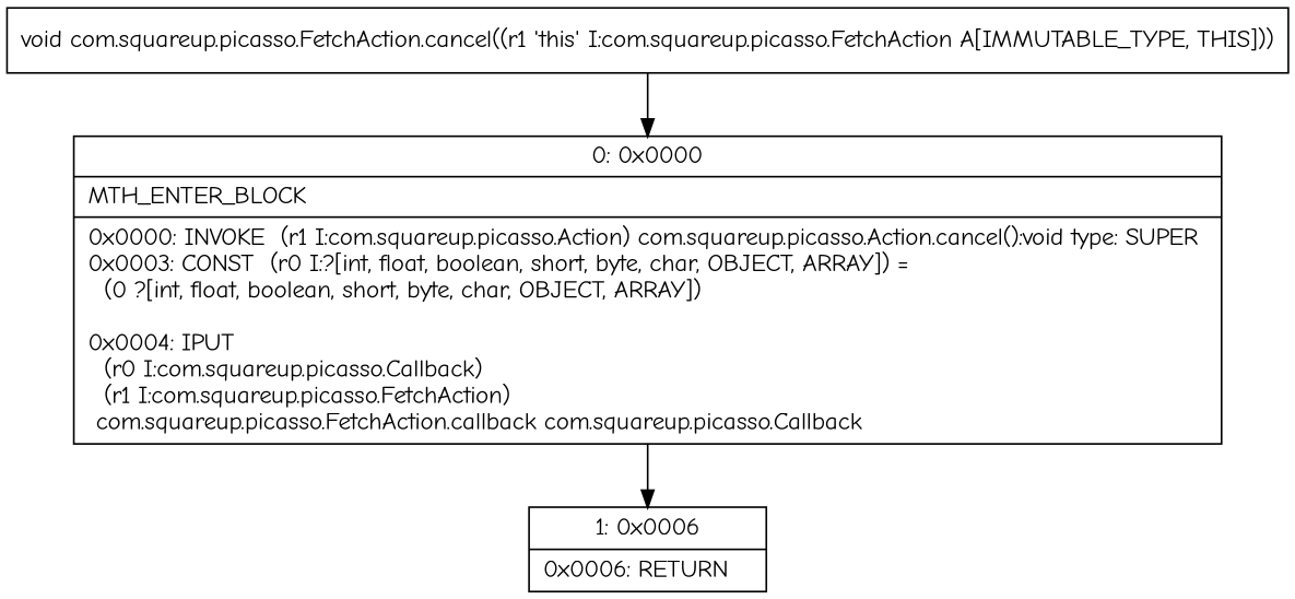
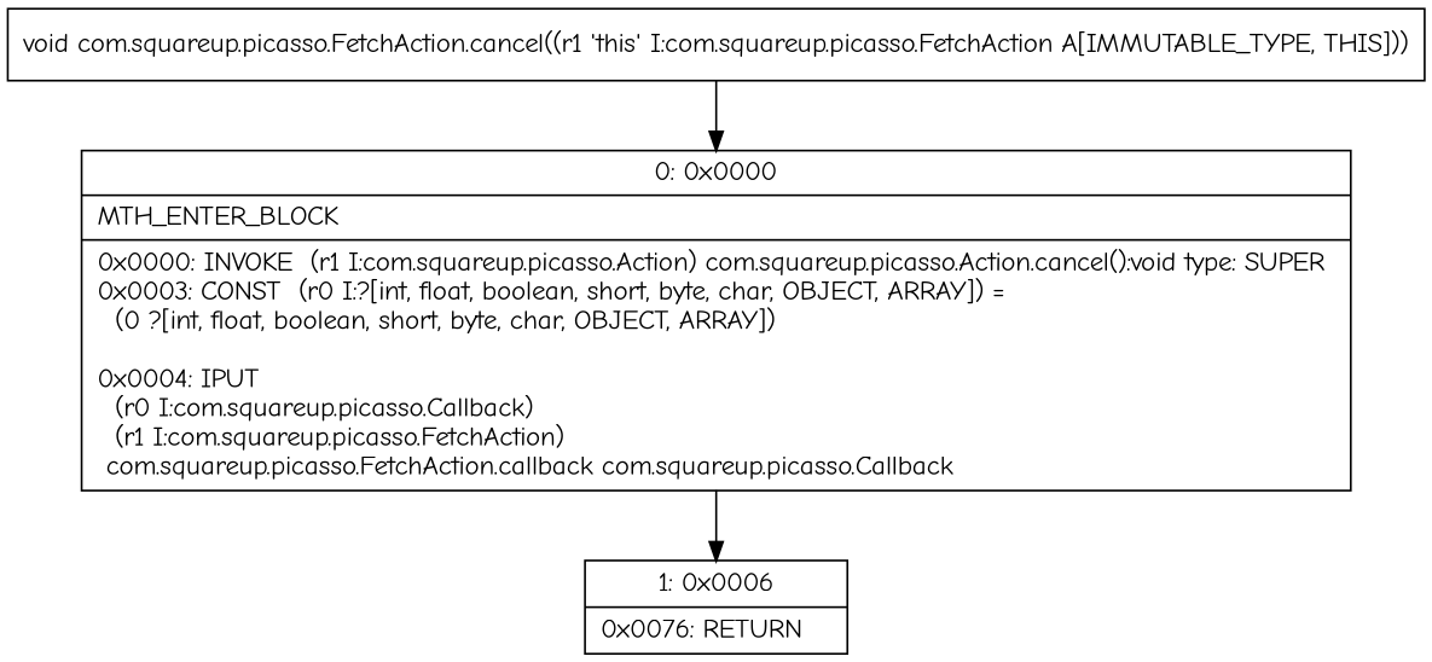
  digraph {
    fontname="Comic Neue"
    node [shape=record fontname="Comic Neue"]
    edge [fontname="Comic Neue"]
    n1 [label="{0\:\ 0x0000|MTH_ENTER_BLOCK\l|0x0000: INVOKE  (r1 I:com.squareup.picasso.Action) com.squareup.picasso.Action.cancel():void type: SUPER \l0x0003: CONST  (r0 I:?[int, float, boolean, short, byte, char, OBJECT, ARRAY]) = \l  (0 ?[int, float, boolean, short, byte, char, OBJECT, ARRAY])\l \l0x0004: IPUT  \l  (r0 I:com.squareup.picasso.Callback)\l  (r1 I:com.squareup.picasso.FetchAction)\l com.squareup.picasso.FetchAction.callback com.squareup.picasso.Callback \l}"]
-   n2 [label="{1\:\ 0x0006|0x0006: RETURN   \l}"]
+   n2 [label="{1\:\ 0x0006|0x0076: RETURN   \l}"]
    n3 [label="{void com.squareup.picasso.FetchAction.cancel((r1 'this' I:com.squareup.picasso.FetchAction A[IMMUTABLE_TYPE, THIS])) }"]
    n1 -> n2
    n3 -> n1
  }
